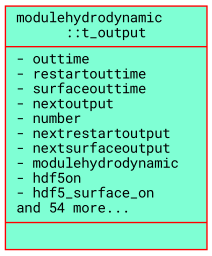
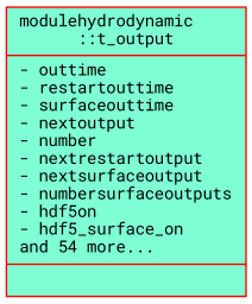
  digraph {
    fontname="Roboto Mono"
-   n1 [color=red fillcolor=aquamarine fontcolor=black fontname="Roboto Mono" fontsize=10 height=0.2 label="{modulehydrodynamic\l::t_output\n|- outtime\l- restartouttime\l- surfaceouttime\l- nextoutput\l- number\l- nextrestartoutput\l- nextsurfaceoutput\l- modulehydrodynamic\l- hdf5on\l- hdf5_surface_on\land 54 more...\l|}" shape=record style=filled width=0.4]
+   n1 [color=red fillcolor=aquamarine fontcolor=black fontname="Roboto Mono" fontsize=10 height=0.2 label="{modulehydrodynamic\l::t_output\n|- outtime\l- restartouttime\l- surfaceouttime\l- nextoutput\l- number\l- nextrestartoutput\l- nextsurfaceoutput\l- numbersurfaceoutputs\l- hdf5on\l- hdf5_surface_on\land 54 more...\l|}" shape=record style=filled width=0.4]
  }
